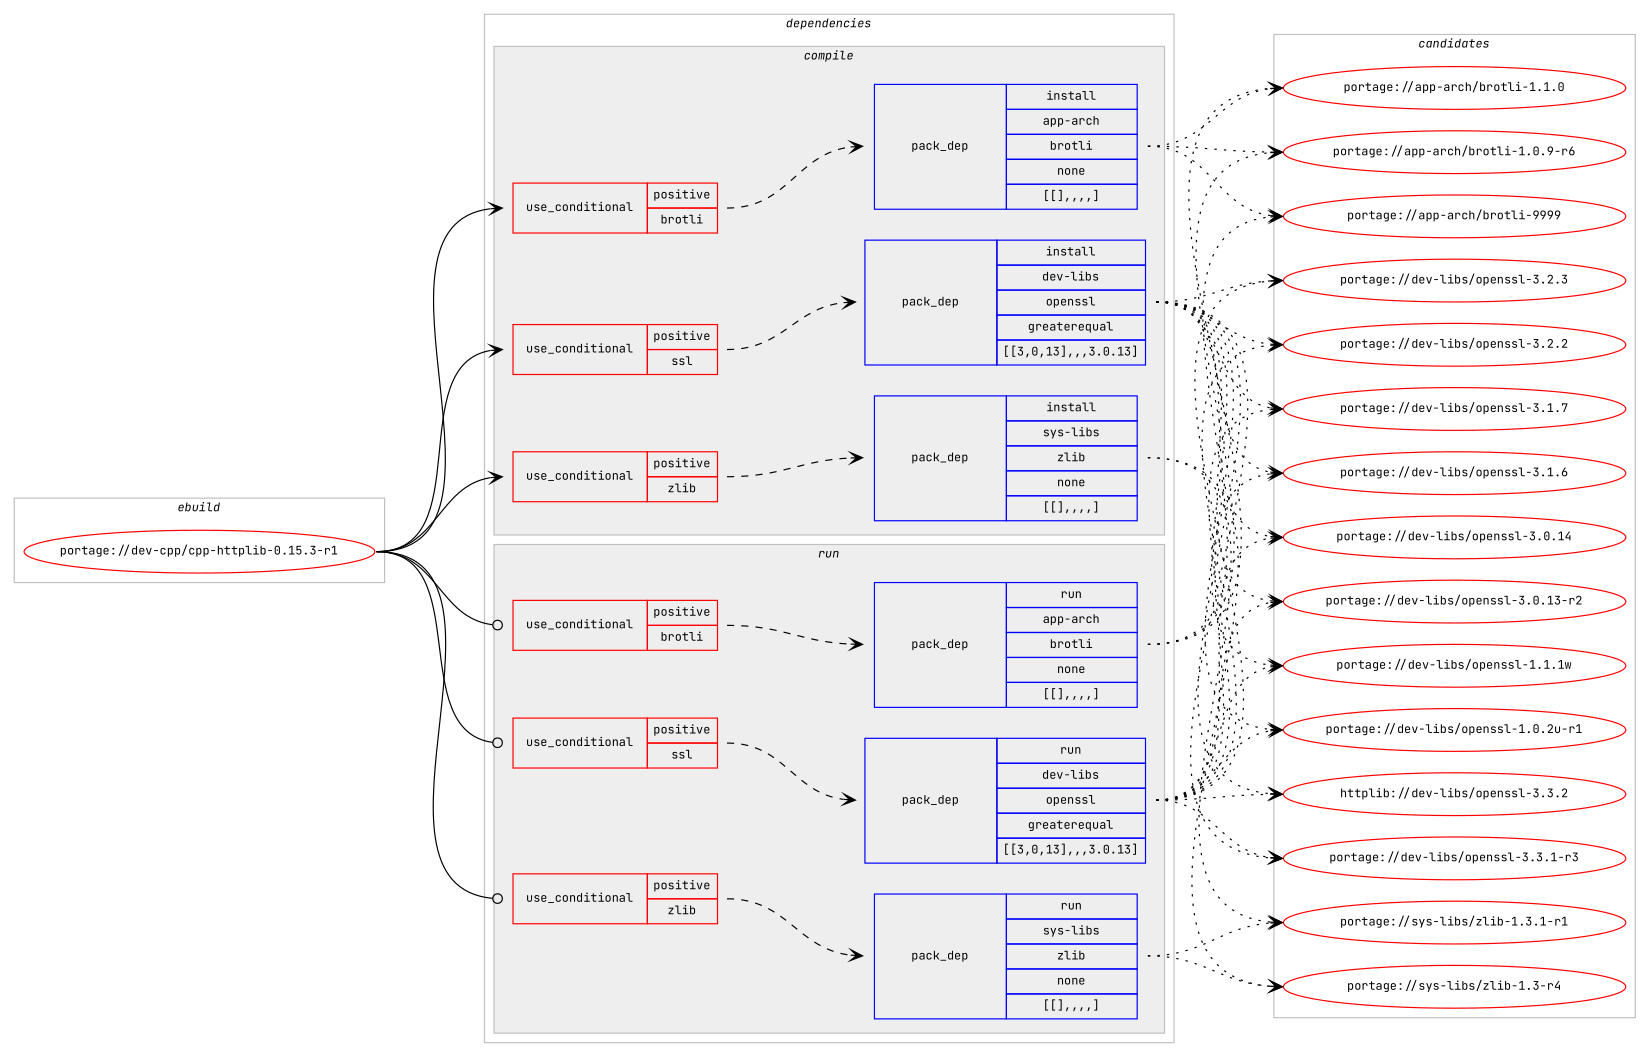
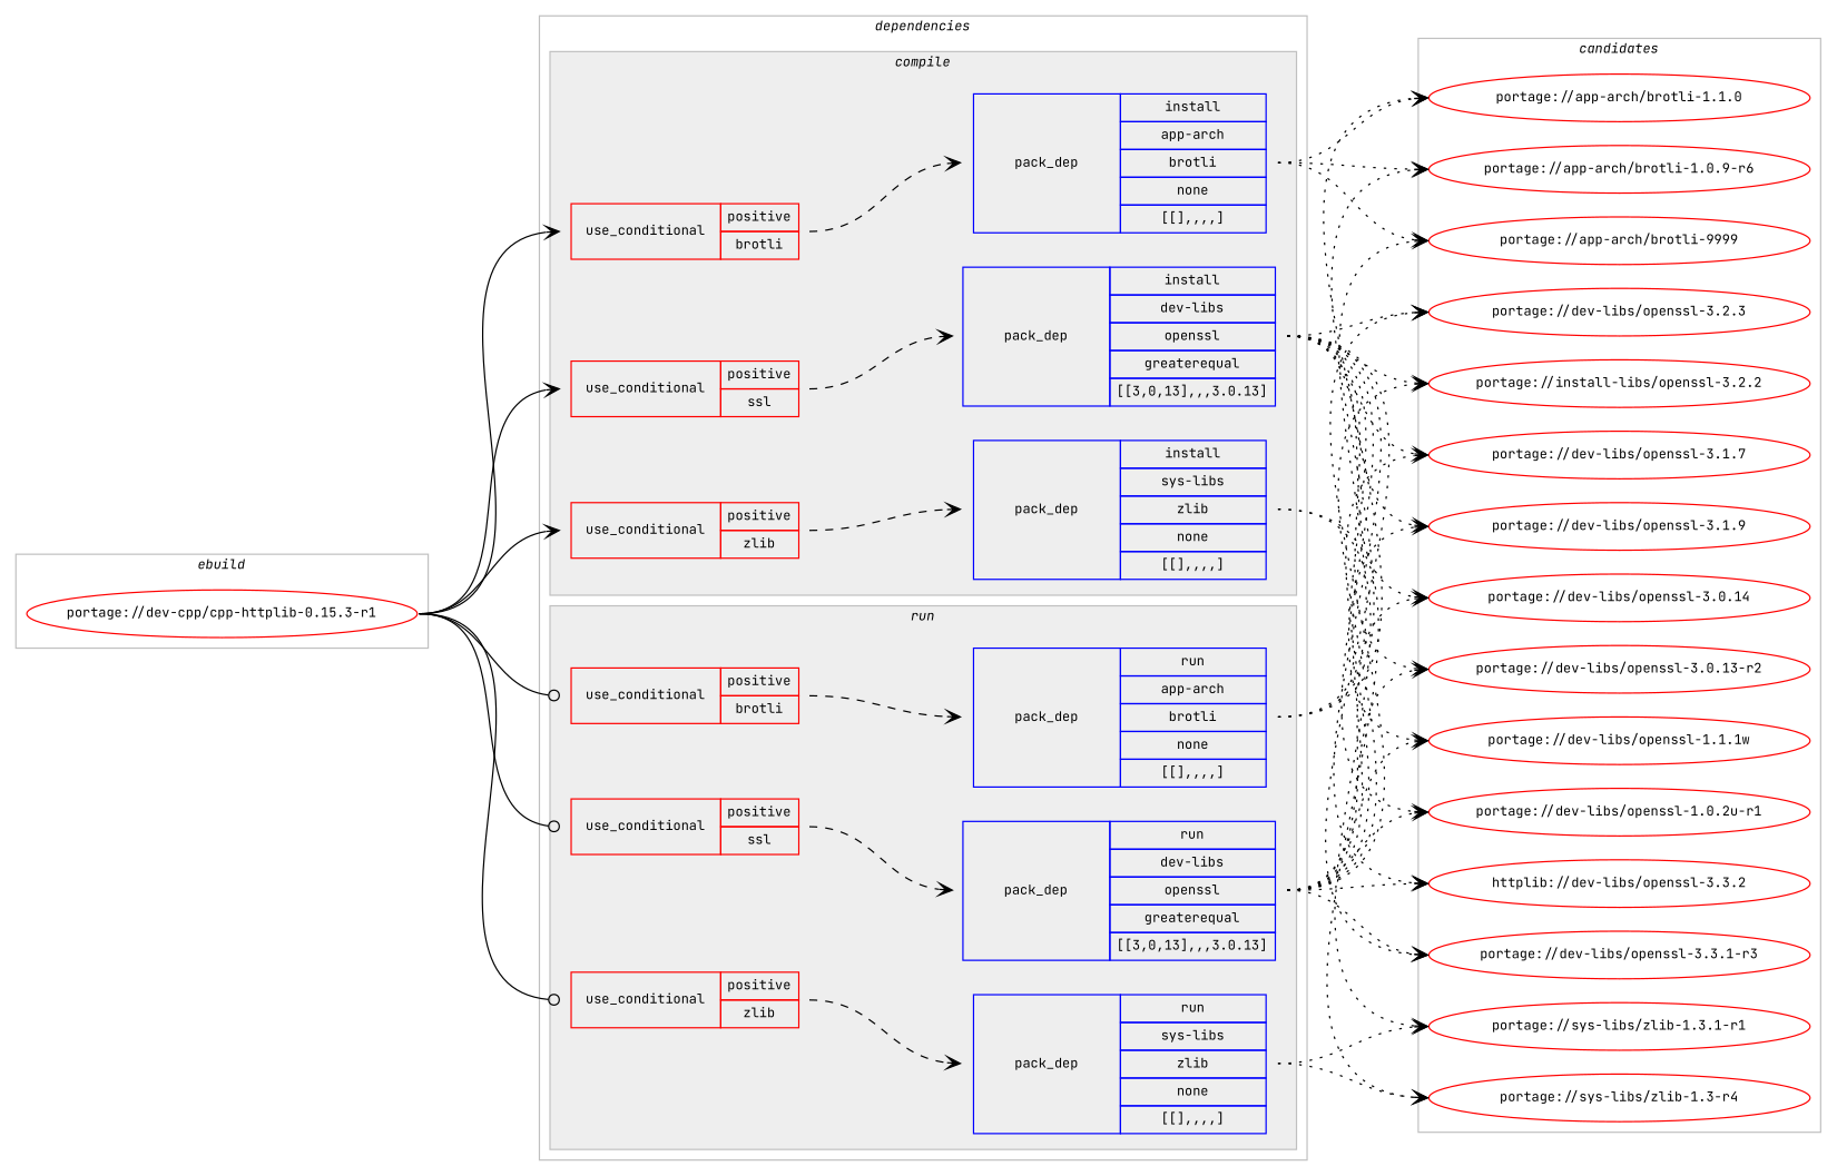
  digraph {
    compound=true
    concentrate=true
    fontname="JetBrains Mono"
    fontsize=10
    newrank=true
    rankdir=LR
    ranksep=1.5
    node [color=red fontname="JetBrains Mono" fontsize=10]
    edge [arrowhead=vee fontname="JetBrains Mono" headport=w style=dotted tailport=e weight=100]
    n1 [label="portage://dev-cpp/cpp-httplib-0.15.3-r1" width=4]
    n2 [color=blue label=<<TABLE BORDER="0" CELLBORDER="1" CELLSPACING="0" CELLPADDING="4" WIDTH="220"><TR><TD ROWSPAN="6" CELLPADDING="30">pack_dep</TD></TR><TR><TD WIDTH="110">install</TD></TR><TR><TD>app-arch</TD></TR><TR><TD>brotli</TD></TR><TR><TD>none</TD></TR><TR><TD>[[],,,,]</TD></TR></TABLE>> shape=none]
    n3 [label=<<TABLE BORDER="0" CELLBORDER="1" CELLSPACING="0" CELLPADDING="4"><TR><TD ROWSPAN="3" CELLPADDING="10">use_conditional</TD></TR><TR><TD>positive</TD></TR><TR><TD>brotli</TD></TR></TABLE>> shape=none]
    n4 [color=blue label=<<TABLE BORDER="0" CELLBORDER="1" CELLSPACING="0" CELLPADDING="4" WIDTH="220"><TR><TD ROWSPAN="6" CELLPADDING="30">pack_dep</TD></TR><TR><TD WIDTH="110">install</TD></TR><TR><TD>dev-libs</TD></TR><TR><TD>openssl</TD></TR><TR><TD>greaterequal</TD></TR><TR><TD>[[3,0,13],,,3.0.13]</TD></TR></TABLE>> shape=none]
    n5 [label=<<TABLE BORDER="0" CELLBORDER="1" CELLSPACING="0" CELLPADDING="4"><TR><TD ROWSPAN="3" CELLPADDING="10">use_conditional</TD></TR><TR><TD>positive</TD></TR><TR><TD>ssl</TD></TR></TABLE>> shape=none]
    n6 [color=blue label=<<TABLE BORDER="0" CELLBORDER="1" CELLSPACING="0" CELLPADDING="4" WIDTH="220"><TR><TD ROWSPAN="6" CELLPADDING="30">pack_dep</TD></TR><TR><TD WIDTH="110">install</TD></TR><TR><TD>sys-libs</TD></TR><TR><TD>zlib</TD></TR><TR><TD>none</TD></TR><TR><TD>[[],,,,]</TD></TR></TABLE>> shape=none]
    n7 [label=<<TABLE BORDER="0" CELLBORDER="1" CELLSPACING="0" CELLPADDING="4"><TR><TD ROWSPAN="3" CELLPADDING="10">use_conditional</TD></TR><TR><TD>positive</TD></TR><TR><TD>zlib</TD></TR></TABLE>> shape=none]
    n8 [color=blue label=<<TABLE BORDER="0" CELLBORDER="1" CELLSPACING="0" CELLPADDING="4" WIDTH="220"><TR><TD ROWSPAN="6" CELLPADDING="30">pack_dep</TD></TR><TR><TD WIDTH="110">run</TD></TR><TR><TD>app-arch</TD></TR><TR><TD>brotli</TD></TR><TR><TD>none</TD></TR><TR><TD>[[],,,,]</TD></TR></TABLE>> shape=none]
    n9 [label=<<TABLE BORDER="0" CELLBORDER="1" CELLSPACING="0" CELLPADDING="4"><TR><TD ROWSPAN="3" CELLPADDING="10">use_conditional</TD></TR><TR><TD>positive</TD></TR><TR><TD>brotli</TD></TR></TABLE>> shape=none]
    n10 [color=blue label=<<TABLE BORDER="0" CELLBORDER="1" CELLSPACING="0" CELLPADDING="4" WIDTH="220"><TR><TD ROWSPAN="6" CELLPADDING="30">pack_dep</TD></TR><TR><TD WIDTH="110">run</TD></TR><TR><TD>dev-libs</TD></TR><TR><TD>openssl</TD></TR><TR><TD>greaterequal</TD></TR><TR><TD>[[3,0,13],,,3.0.13]</TD></TR></TABLE>> shape=none]
    n11 [label=<<TABLE BORDER="0" CELLBORDER="1" CELLSPACING="0" CELLPADDING="4"><TR><TD ROWSPAN="3" CELLPADDING="10">use_conditional</TD></TR><TR><TD>positive</TD></TR><TR><TD>ssl</TD></TR></TABLE>> shape=none]
    n12 [color=blue label=<<TABLE BORDER="0" CELLBORDER="1" CELLSPACING="0" CELLPADDING="4" WIDTH="220"><TR><TD ROWSPAN="6" CELLPADDING="30">pack_dep</TD></TR><TR><TD WIDTH="110">run</TD></TR><TR><TD>sys-libs</TD></TR><TR><TD>zlib</TD></TR><TR><TD>none</TD></TR><TR><TD>[[],,,,]</TD></TR></TABLE>> shape=none]
    n13 [label=<<TABLE BORDER="0" CELLBORDER="1" CELLSPACING="0" CELLPADDING="4"><TR><TD ROWSPAN="3" CELLPADDING="10">use_conditional</TD></TR><TR><TD>positive</TD></TR><TR><TD>zlib</TD></TR></TABLE>> shape=none]
    n14 [label="portage://app-arch/brotli-9999" width=4]
    n15 [label="portage://app-arch/brotli-1.1.0" width=4]
    n16 [label="portage://app-arch/brotli-1.0.9-r6" width=4]
    n17 [label="httplib://dev-libs/openssl-3.3.2" width=4]
    n18 [label="portage://dev-libs/openssl-3.3.1-r3" width=4]
    n19 [label="portage://dev-libs/openssl-3.2.3" width=4]
-   n20 [label="portage://dev-libs/openssl-3.2.2" width=4]
+   n20 [label="portage://install-libs/openssl-3.2.2" width=4]
    n21 [label="portage://dev-libs/openssl-3.1.7" width=4]
-   n22 [label="portage://dev-libs/openssl-3.1.6" width=4]
+   n22 [label="portage://dev-libs/openssl-3.1.9" width=4]
    n23 [label="portage://dev-libs/openssl-3.0.14" width=4]
    n24 [label="portage://dev-libs/openssl-3.0.13-r2" width=4]
    n25 [label="portage://dev-libs/openssl-1.1.1w" width=4]
    n26 [label="portage://dev-libs/openssl-1.0.2u-r1" width=4]
    n27 [label="portage://sys-libs/zlib-1.3.1-r1" width=4]
    n28 [label="portage://sys-libs/zlib-1.3-r4" width=4]
    subgraph cluster_1 {
      color=gray
      label=<<i>ebuild</i>>
      n1
    }
    subgraph cluster_2 {
      color=gray
      label=<<i>dependencies</i>>
      subgraph cluster_3 {
        color=gray
        fillcolor="#eeeeee"
        label=<<i>compile</i>>
        style=filled
        subgraph sub_4 {
          color=gray
          fillcolor="#eeeeee"
          label=<<i>compile</i>>
          style=filled
          n3
          subgraph sub_5 {
            color=gray
            fillcolor="#eeeeee"
            label=<<i>compile</i>>
            style=filled
            n2
          }
        }
        subgraph sub_6 {
          color=gray
          fillcolor="#eeeeee"
          label=<<i>compile</i>>
          style=filled
          n5
          subgraph sub_7 {
            color=gray
            fillcolor="#eeeeee"
            label=<<i>compile</i>>
            style=filled
            n4
          }
        }
        subgraph sub_8 {
          color=gray
          fillcolor="#eeeeee"
          label=<<i>compile</i>>
          style=filled
          n7
          subgraph sub_9 {
            color=gray
            fillcolor="#eeeeee"
            label=<<i>compile</i>>
            style=filled
            n6
          }
        }
      }
      subgraph cluster_10 {
        color=gray
        fillcolor="#eeeeee"
        label=<<i>compile and run</i>>
        style=filled
      }
      subgraph cluster_11 {
        color=gray
        fillcolor="#eeeeee"
        label=<<i>run</i>>
        style=filled
        subgraph sub_12 {
          color=gray
          fillcolor="#eeeeee"
          label=<<i>run</i>>
          style=filled
          n9
          subgraph sub_13 {
            color=gray
            fillcolor="#eeeeee"
            label=<<i>run</i>>
            style=filled
            n8
          }
        }
        subgraph sub_14 {
          color=gray
          fillcolor="#eeeeee"
          label=<<i>run</i>>
          style=filled
          n11
          subgraph sub_15 {
            color=gray
            fillcolor="#eeeeee"
            label=<<i>run</i>>
            style=filled
            n10
          }
        }
        subgraph sub_16 {
          color=gray
          fillcolor="#eeeeee"
          label=<<i>run</i>>
          style=filled
          n13
          subgraph sub_17 {
            color=gray
            fillcolor="#eeeeee"
            label=<<i>run</i>>
            style=filled
            n12
          }
        }
      }
    }
    subgraph cluster_18 {
      color=gray
      label=<<i>candidates</i>>
      rank=same
      subgraph sub_19 {
        color=black
        label=<<i>candidates</i>>
        nodesep=1
        rank=same
        n14
        n15
        n16
      }
      subgraph sub_20 {
        color=black
        label=<<i>candidates</i>>
        nodesep=1
        rank=same
        n17
        n18
        n19
        n20
        n21
        n22
        n23
        n24
        n25
        n26
      }
      subgraph sub_21 {
        color=black
        label=<<i>candidates</i>>
        nodesep=1
        rank=same
        n27
        n28
      }
      subgraph sub_22 {
        color=black
        label=<<i>candidates</i>>
        nodesep=1
        rank=same
        n14
        n15
        n16
      }
      subgraph sub_23 {
        color=black
        label=<<i>candidates</i>>
        nodesep=1
        rank=same
        n17
        n18
        n19
        n20
        n21
        n22
        n23
        n24
        n25
        n26
      }
      subgraph sub_24 {
        color=black
        label=<<i>candidates</i>>
        nodesep=1
        rank=same
        n27
        n28
      }
    }
    n1 -> n3 [style=solid weight=20]
    n1 -> n5 [style=solid weight=20]
    n1 -> n7 [style=solid weight=20]
    n1 -> n9 [arrowhead=odot style=solid weight=20]
    n1 -> n11 [arrowhead=odot style=solid weight=20]
    n1 -> n13 [arrowhead=odot style=solid weight=20]
    n2 -> n14
    n2 -> n15
    n2 -> n16
    n3 -> n2 [style=dashed weight=20]
    n4 -> n17
    n4 -> n18
    n4 -> n19
    n4 -> n20
    n4 -> n21
    n4 -> n22
    n4 -> n23
    n4 -> n24
    n4 -> n25
    n4 -> n26
    n5 -> n4 [style=dashed weight=20]
    n6 -> n27
    n6 -> n28
    n7 -> n6 [style=dashed weight=20]
    n8 -> n14
    n8 -> n15
    n8 -> n16
    n9 -> n8 [style=dashed weight=20]
    n10 -> n17
    n10 -> n18
    n10 -> n19
    n10 -> n20
    n10 -> n21
    n10 -> n22
    n10 -> n23
    n10 -> n24
    n10 -> n25
    n10 -> n26
    n11 -> n10 [style=dashed weight=20]
    n12 -> n27
    n12 -> n28
    n13 -> n12 [style=dashed weight=20]
  }
